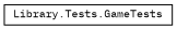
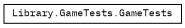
  digraph {
    rankdir=LR
    fontname="IBM Plex Mono"
-   n1 [color=black fillcolor=white fontname="IBM Plex Mono" fontsize=10 height=0.2 label="Library.Tests.GameTests" shape=record style=filled width=0.4]
+   n1 [color=black fillcolor=white fontname="IBM Plex Mono" fontsize=10 height=0.2 label="Library.GameTests.GameTests" shape=record style=filled width=0.4]
  }
